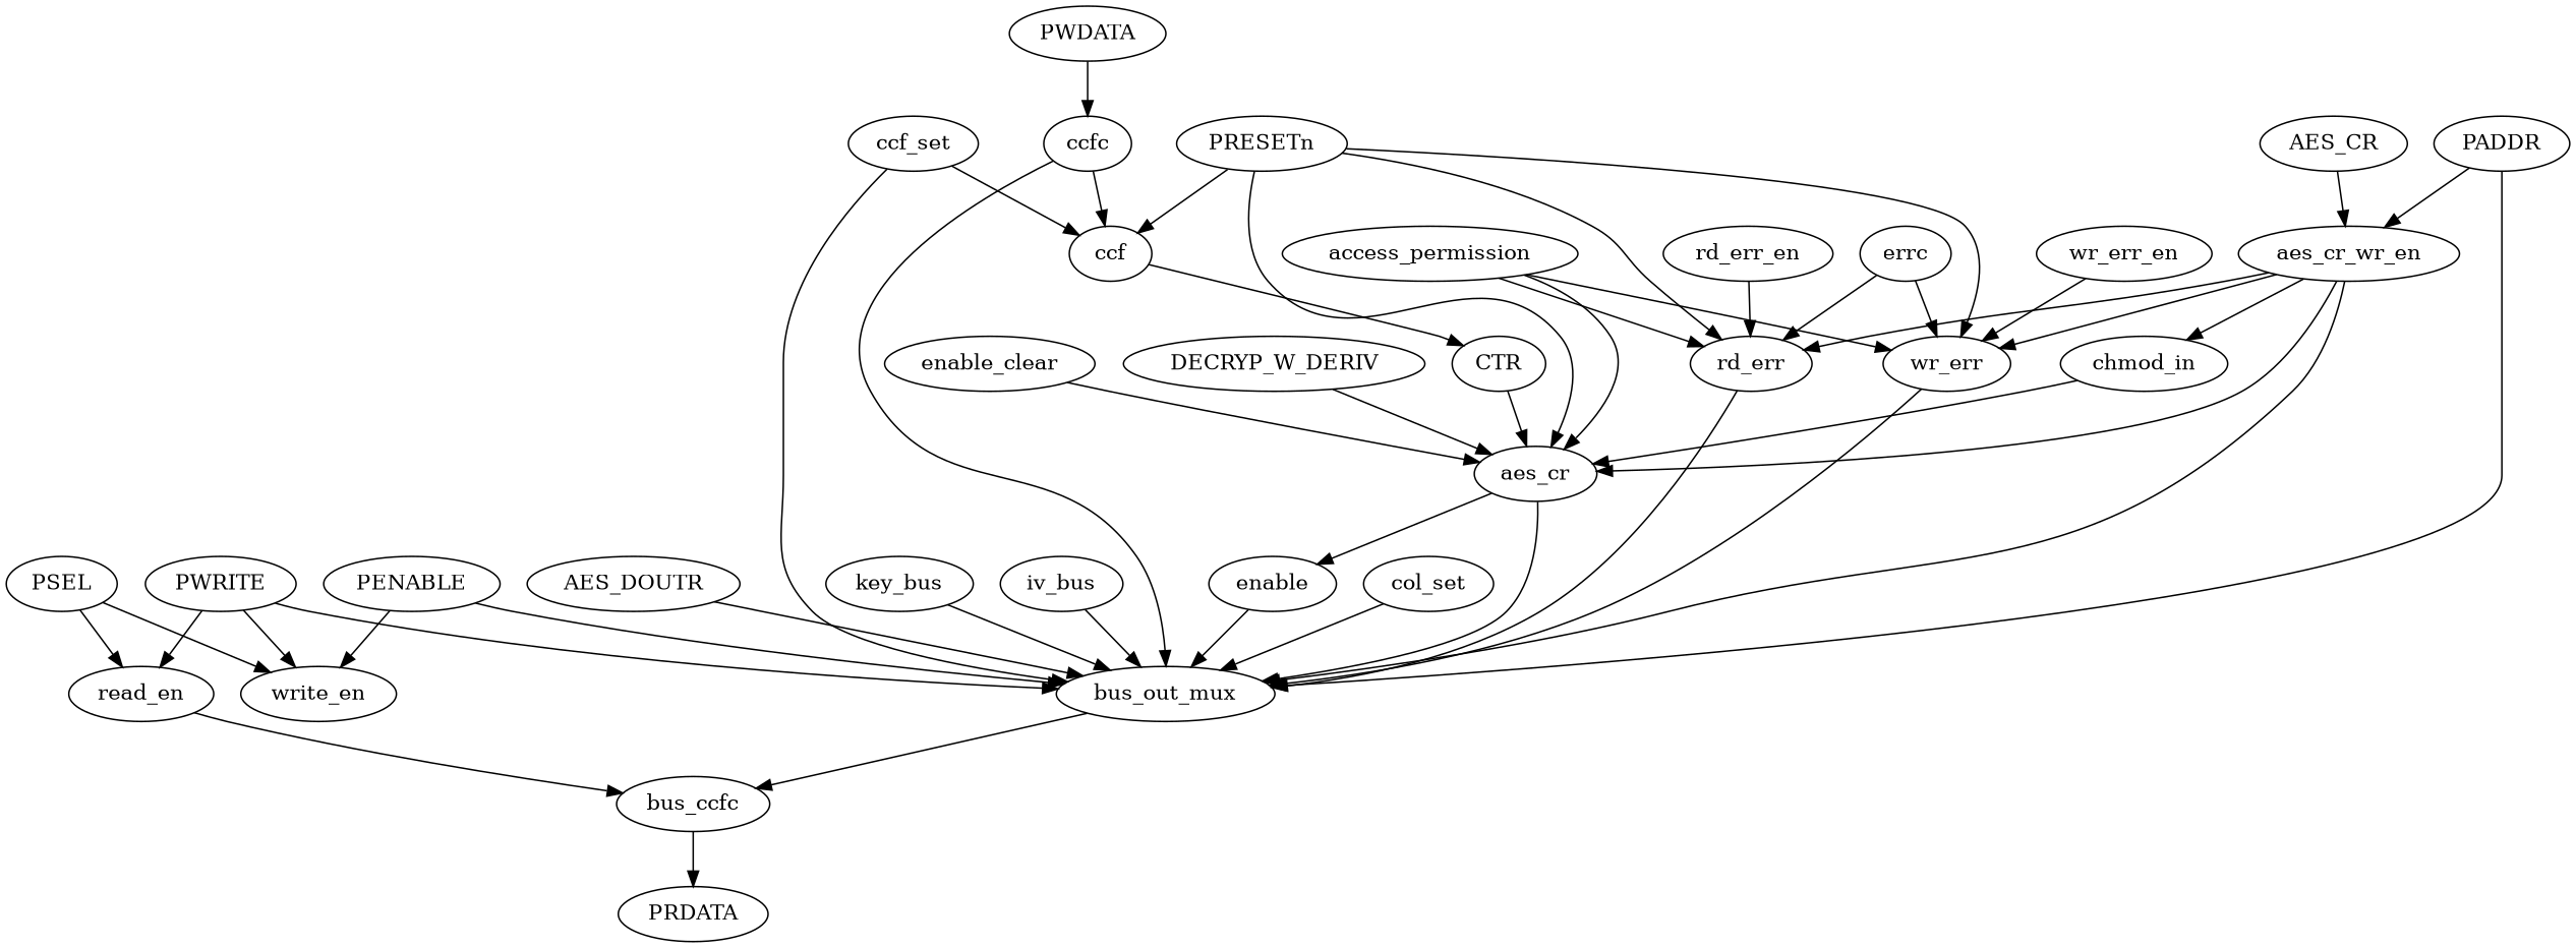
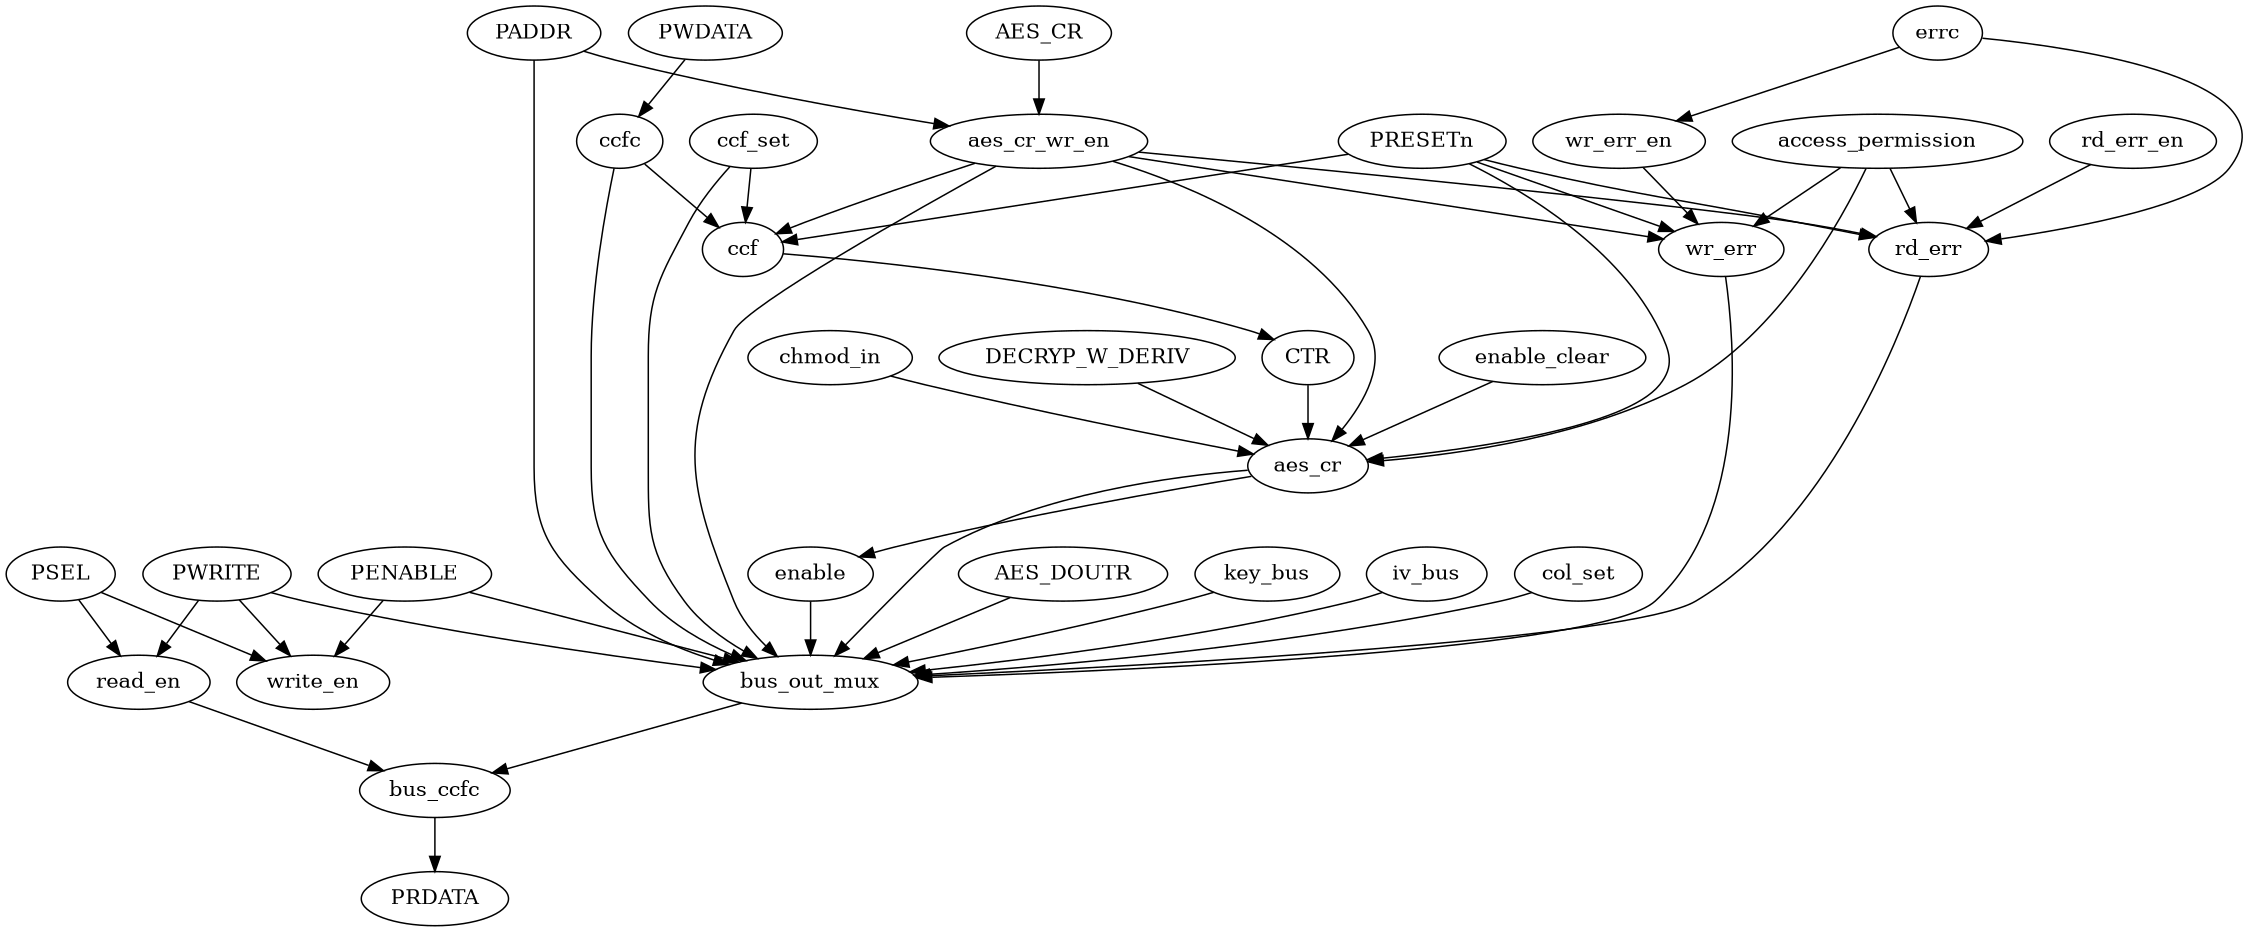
  strict digraph {
    node [complexity=13 importance=0.128829804568 rank=0.0184042577955]
    n1 [complexity=7 label=col_set]
    bus_out_mux [complexity=5 importance=0.120795230612 rank=0.0241590461224]
    n3 [complexity=2 importance=0.0644690445105 label=bus_ccfc rank=0.0322345222553]
    PRDATA [complexity=0 importance=0.0268482424883 rank=0.0]
    CTR [importance=0.613723095747 rank=0.0472094689036]
    aes_cr [complexity=9 importance=0.302844260895 rank=0.0336493623217]
    enable [complexity=7 importance=0.252425894945 rank=0.0360608421351]
    errc [complexity=16 importance=0.148951156648 rank=0.00930944729053]
    wr_err [importance=0.14051485838 rank=0.01080883526]
    rd_err [importance=0.136413022795 rank=0.0104933094457]
    write_en [complexity=16 importance=2.75168267472 rank=0.17198016717]
    aes_cr_wr_en [complexity=20 importance=0.266892356178 rank=0.0133446178089]
    ccf [complexity=18 importance=0.253529387115 rank=0.0140849659508]
    PSEL [complexity=20 importance=2.75971724868 rank=0.137985862434]
    read_en [complexity=5 importance=0.0758513210707 rank=0.0151702642141]
    PRESETn [complexity=19 importance=0.515093348186 rank=0.0271101762203]
    wr_err_en [complexity=14 importance=0.293778307203 rank=0.0209841648002]
    AES_DOUTR [complexity=10 rank=0.0128829804568]
    PWDATA [complexity=15 importance=0.137266102837 rank=0.00915107352247]
    ccfc [complexity=20 importance=0.261965685384 rank=0.0130982842692]
    key_bus [complexity=7]
    enable_clear [complexity=10 importance=0.618249549427 rank=0.0618249549427]
    iv_bus [complexity=7]
    access_permission [complexity=11 importance=2.43262926441 rank=0.221148114946]
    ccf_set [complexity=19 importance=0.515093348186 rank=0.0271101762203]
    AES_CR [complexity=16 importance=2.74699589108 rank=0.171687243192]
    PENABLE [complexity=20 importance=2.75971724868 rank=0.137985862434]
    PADDR [complexity=16 importance=2.74699589108 rank=0.171687243192]
    chmod_in [importance=0.61412482006 rank=0.0472403707738]
    PWRITE [complexity=20 importance=2.75971724868 rank=0.137985862434]
    rd_err_en [complexity=14 importance=0.285736439407 rank=0.0204097456719]
    DECRYP_W_DERIV [importance=0.613723095747 rank=0.0472094689036]
    n1 -> bus_out_mux
    bus_out_mux -> n3
    n3 -> PRDATA
    CTR -> aes_cr
    aes_cr -> bus_out_mux
    aes_cr -> enable
    enable -> bus_out_mux
-   errc -> wr_err
+   errc -> wr_err_en
    errc -> rd_err
    wr_err -> bus_out_mux
    rd_err -> bus_out_mux
    aes_cr_wr_en -> bus_out_mux
    aes_cr_wr_en -> aes_cr
    aes_cr_wr_en -> wr_err
    aes_cr_wr_en -> rd_err
-   aes_cr_wr_en -> chmod_in
+   aes_cr_wr_en -> ccf
    ccf -> CTR
    PSEL -> write_en
    PSEL -> read_en
    read_en -> n3
    PRESETn -> aes_cr
    PRESETn -> wr_err
    PRESETn -> rd_err
    PRESETn -> ccf
    wr_err_en -> wr_err
    AES_DOUTR -> bus_out_mux
    PWDATA -> ccfc
    ccfc -> bus_out_mux
    ccfc -> ccf
    key_bus -> bus_out_mux
    enable_clear -> aes_cr
    iv_bus -> bus_out_mux
    access_permission -> aes_cr
    access_permission -> wr_err
    access_permission -> rd_err
    ccf_set -> bus_out_mux
    ccf_set -> ccf
    AES_CR -> aes_cr_wr_en
    PENABLE -> bus_out_mux
    PENABLE -> write_en
    PADDR -> bus_out_mux
    PADDR -> aes_cr_wr_en
    chmod_in -> aes_cr
    PWRITE -> bus_out_mux
    PWRITE -> write_en
    PWRITE -> read_en
    rd_err_en -> rd_err
    DECRYP_W_DERIV -> aes_cr
  }
